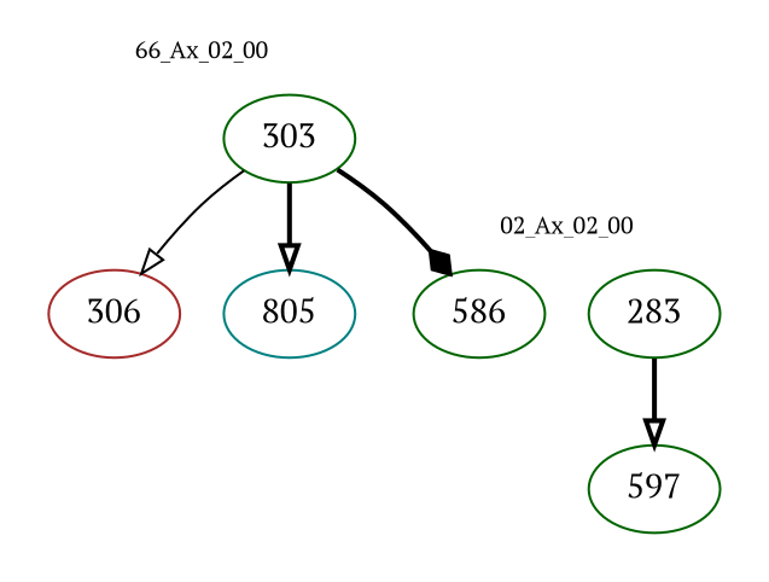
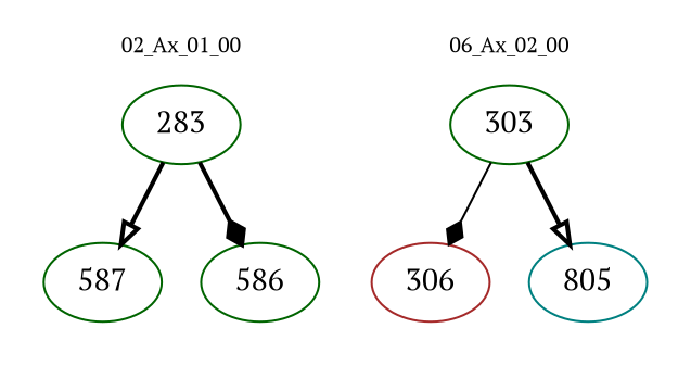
  digraph {
    fontname="PT Serif"
    node [color=darkgreen fontname="PT Serif"]
    edge [arrowhead=onormal color=black fontname="PT Serif" style=bold]
    n1 [label=283]
-   n2 [label=597]
+   n2 [label=587]
    n3 [label=586]
    n4 [label=303]
    n5 [color=brown label=306]
    n6 [color=teal label=805]
    subgraph cluster_1 {
      color=white
      fontsize=10
-     label="02_Ax_02_00"
+     label="02_Ax_01_00"
      n1
      n2
      n3
    }
    subgraph cluster_2 {
      color=white
      fontsize=10
-     label="66_Ax_02_00"
+     label="06_Ax_02_00"
      n4
      n5
      n6
    }
    n1 -> n2
-   n4 -> n3 [arrowhead=diamond]
-   n4 -> n5 [style=solid]
+   n1 -> n3 [arrowhead=diamond]
+   n4 -> n5 [arrowhead=diamond style=solid]
    n4 -> n6
  }
